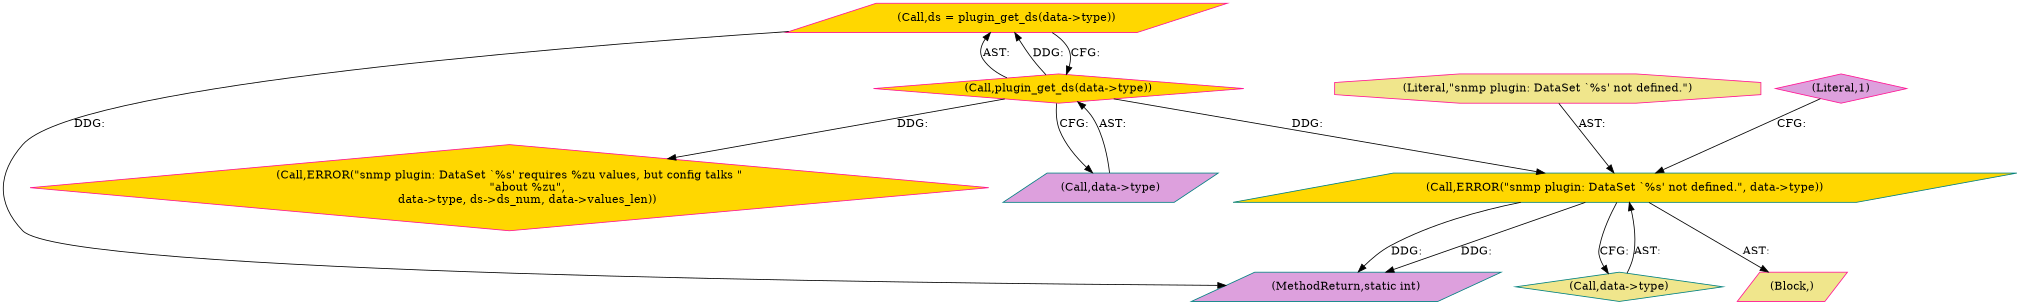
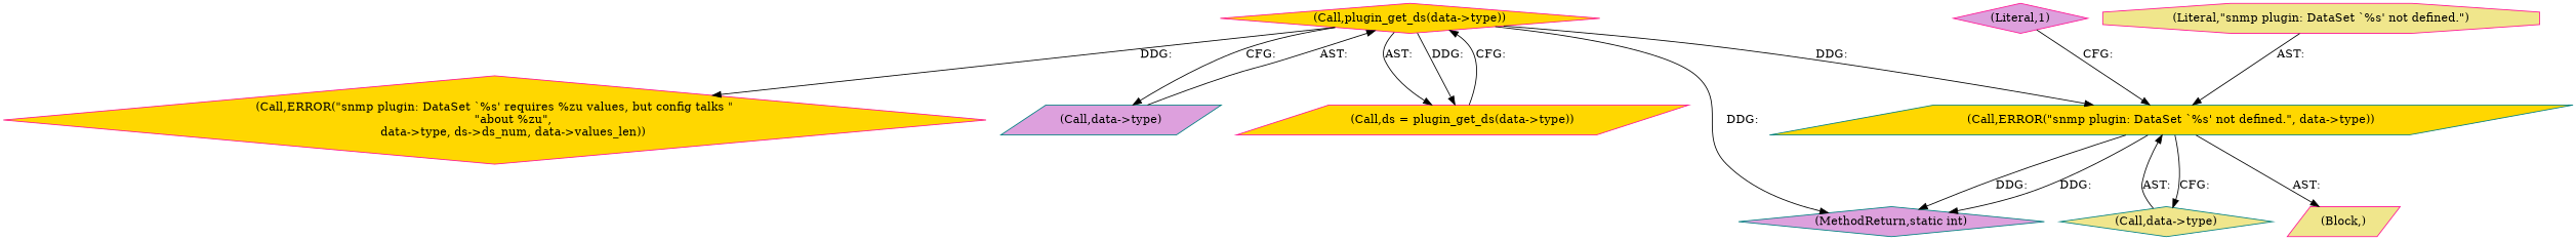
  digraph {
    node [color=deeppink fillcolor=gold shape=parallelogram style=filled]
    n1 [color=teal label="(Call,ERROR(\"snmp plugin: DataSet `%s' not defined.\", data->type))"]
    n2 [color=teal fillcolor=khaki label="(Call,data->type)" shape=diamond]
-   n3 [color=teal fillcolor=plum label="(MethodReturn,static int)"]
+   n3 [color=teal fillcolor=plum label="(MethodReturn,static int)" shape=diamond]
    n4 [fillcolor=khaki label="(Block,)"]
    n5 [label="(Call,plugin_get_ds(data->type))" shape=diamond]
    n6 [label="(Call,ERROR(\"snmp plugin: DataSet `%s' requires %zu values, but config talks \"\n          \"about %zu\",\n          data->type, ds->ds_num, data->values_len))" shape=diamond]
    n7 [color=teal fillcolor=plum label="(Call,data->type)"]
    n8 [label="(Call,ds = plugin_get_ds(data->type))"]
    n9 [fillcolor=plum label="(Literal,1)" shape=diamond]
    n10 [fillcolor=khaki label="(Literal,\"snmp plugin: DataSet `%s' not defined.\")" shape=octagon]
    n1 -> n2 [label="CFG: "]
    n1 -> n3 [label="DDG: "]
    n1 -> n3 [label="DDG: "]
    n1 -> n4 [label="AST: "]
    n2 -> n1 [label="AST: "]
    n5 -> n1 [label="DDG: "]
-   n8 -> n3 [label="DDG: "]
+   n5 -> n3 [label="DDG: "]
    n5 -> n6 [label="DDG: "]
    n5 -> n7 [label="CFG: "]
    n5 -> n8 [label="AST: "]
    n5 -> n8 [label="DDG: "]
    n7 -> n5 [label="AST: "]
    n8 -> n5 [label="CFG: "]
    n9 -> n1 [label="CFG: "]
    n10 -> n1 [label="AST: "]
  }
